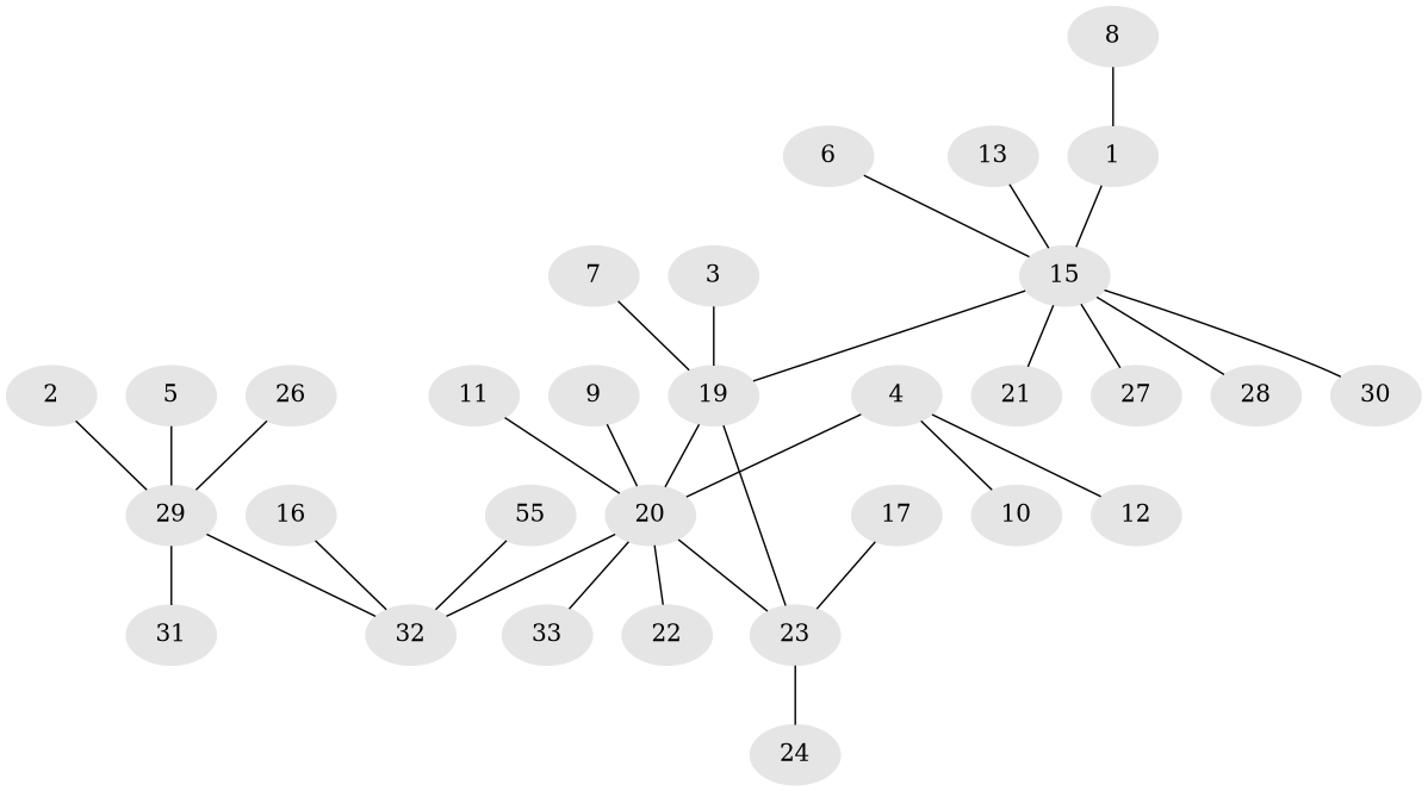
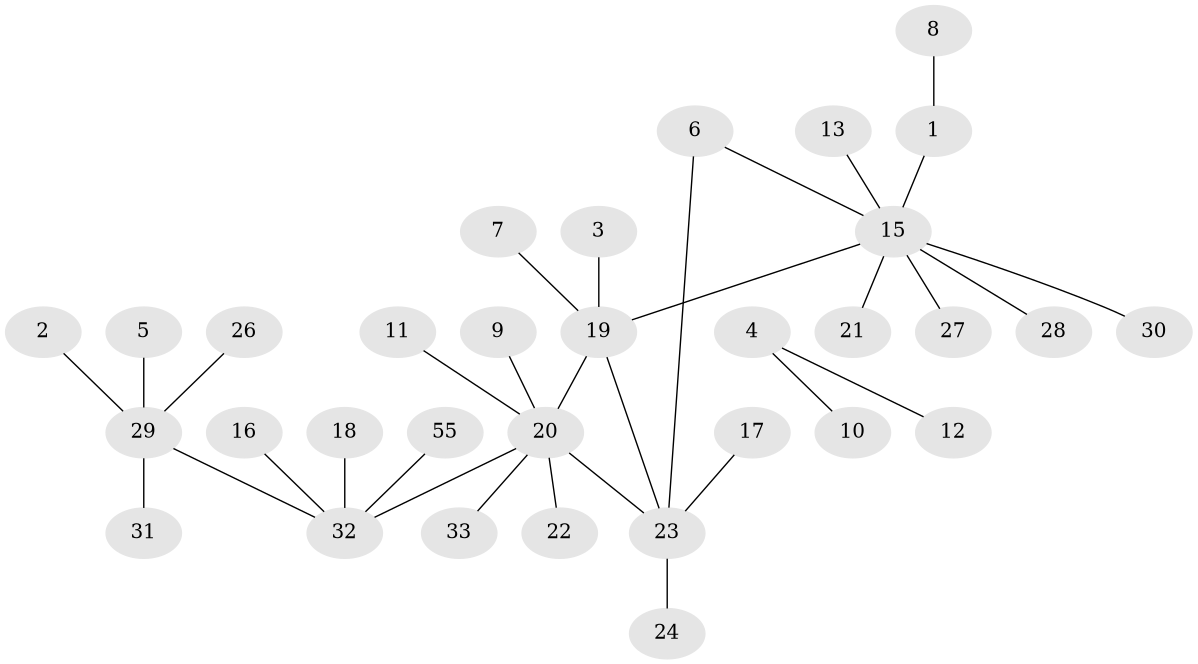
  graph {
    node [color=gray90 style=filled]
    edge [weight=1.0]
    1
    15
    19
    21
    27
    28
    30
    2
    29
    31
    32
    3
    20
    23
    4
    10
    12
    22
    33
    5
    6
    24
    7
    8
    9
    11
    13
    16
    17
+   18
    n31 [label=55]
    26
    1 -- 15
    15 -- 19
    15 -- 21
    15 -- 27
    15 -- 28
    15 -- 30
    19 -- 20
    19 -- 23
    2 -- 29
    29 -- 31
    29 -- 32
    3 -- 19
    20 -- 32
    20 -- 23
    20 -- 22
    20 -- 33
    23 -- 24
-   4 -- 20
    4 -- 10
    4 -- 12
    5 -- 29
    6 -- 15
+   6 -- 23
    7 -- 19
    8 -- 1
    9 -- 20
    11 -- 20
    13 -- 15
    16 -- 32
    17 -- 23
+   18 -- 32
    n31 -- 32
    26 -- 29
  }
